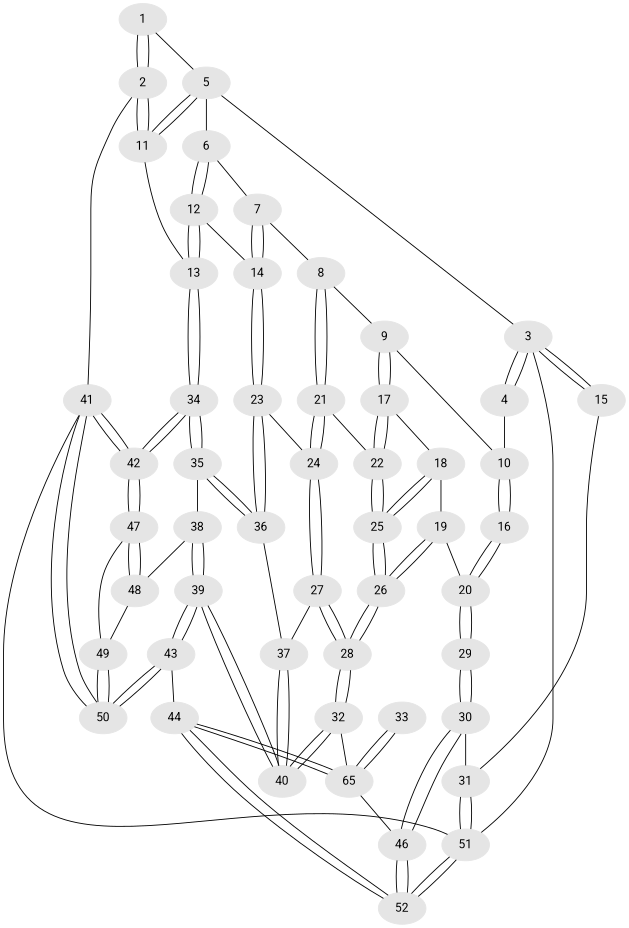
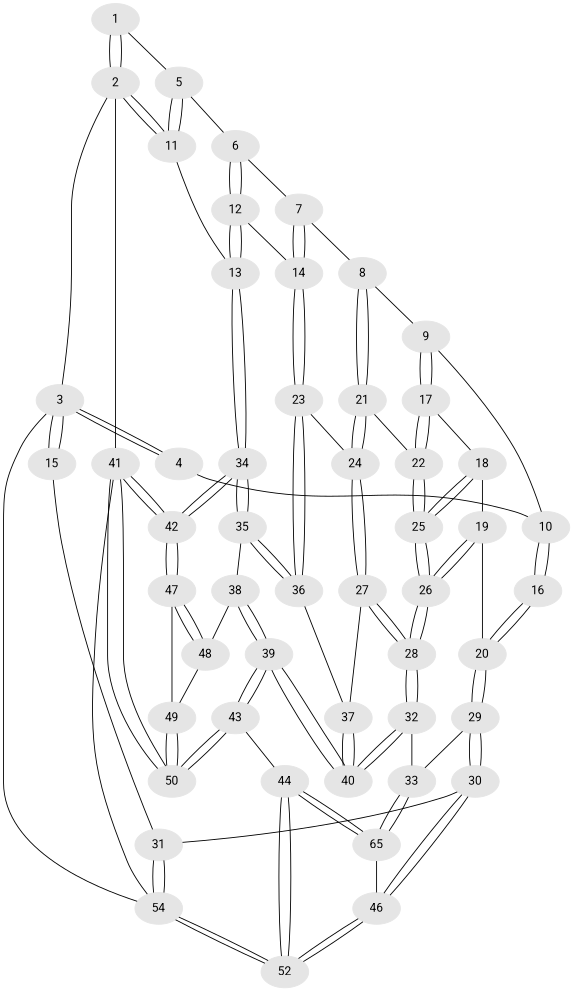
  graph {
    fontname=Roboto
    node [color=gray90 fontname=Roboto style=filled]
    edge [fontname=Roboto]
    1
    2
    5
    3
    11
    41
    6
    4
    15
-   51
+   51 [label=54]
    13
    42
    50
    10
    31
    52
    16
    7
    12
    8
    14
    9
    21
    23
    17
    22
    24
    18
    20
    34
    35
    36
    29
    19
    25
    26
    28
    30
    33
    27
    37
    32
    40
    46
    n45 [label=65]
    38
    47
    39
    48
    43
    49
    44
    1 -- 2
    1 -- 2
    1 -- 5
-   5 -- 3
+   2 -- 3
    2 -- 11
    2 -- 11
    2 -- 41
    5 -- 11
    5 -- 11
    5 -- 6
    3 -- 4
    3 -- 4
    3 -- 15
    3 -- 15
    3 -- 51
    11 -- 13
    41 -- 51
    41 -- 42
    41 -- 42
    41 -- 50
    41 -- 50
    6 -- 7
    6 -- 12
    6 -- 12
    4 -- 10
    15 -- 31
    51 -- 52
    51 -- 52
    13 -- 34
    13 -- 34
    42 -- 47
    42 -- 47
    10 -- 16
    10 -- 16
    31 -- 51
    31 -- 51
    16 -- 20
    16 -- 20
    7 -- 8
    7 -- 14
    7 -- 14
    12 -- 13
    12 -- 13
    12 -- 14
    8 -- 9
    8 -- 21
    8 -- 21
    14 -- 23
    14 -- 23
    9 -- 10
    9 -- 17
    9 -- 17
    21 -- 22
    21 -- 24
    21 -- 24
    23 -- 24
    23 -- 36
    23 -- 36
    17 -- 22
    17 -- 22
    17 -- 18
    22 -- 25
    22 -- 25
    24 -- 27
    24 -- 27
    18 -- 19
    18 -- 25
    18 -- 25
    20 -- 29
    20 -- 29
    34 -- 42
    34 -- 42
    34 -- 35
    34 -- 35
    35 -- 36
    35 -- 36
    35 -- 38
    36 -- 37
    29 -- 30
    29 -- 30
+   29 -- 33
    19 -- 20
    19 -- 26
    19 -- 26
    25 -- 26
    25 -- 26
    26 -- 28
    26 -- 28
    28 -- 32
    28 -- 32
    30 -- 31
    30 -- 46
    30 -- 46
    33 -- n45
    33 -- n45
    27 -- 28
    27 -- 28
    27 -- 37
    37 -- 40
    37 -- 40
-   32 -- n45
+   32 -- 33
    32 -- 40
    32 -- 40
    46 -- 52
    46 -- 52
    n45 -- 46
    38 -- 39
    38 -- 39
    38 -- 48
    47 -- 48
    47 -- 48
    47 -- 49
    39 -- 40
    39 -- 40
    39 -- 43
    39 -- 43
    48 -- 49
    43 -- 50
    43 -- 50
    43 -- 44
    49 -- 50
    49 -- 50
    44 -- 52
    44 -- 52
    44 -- n45
    44 -- n45
  }
